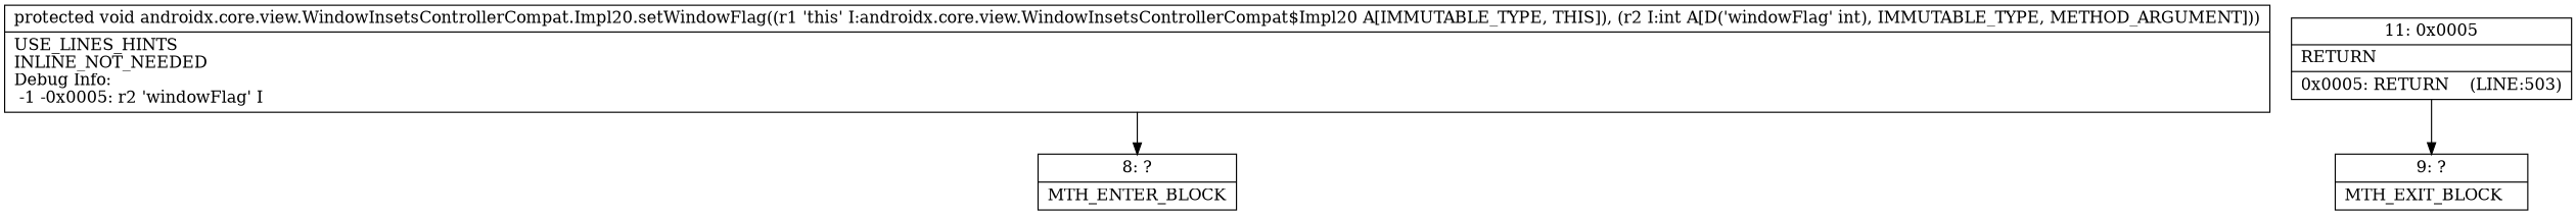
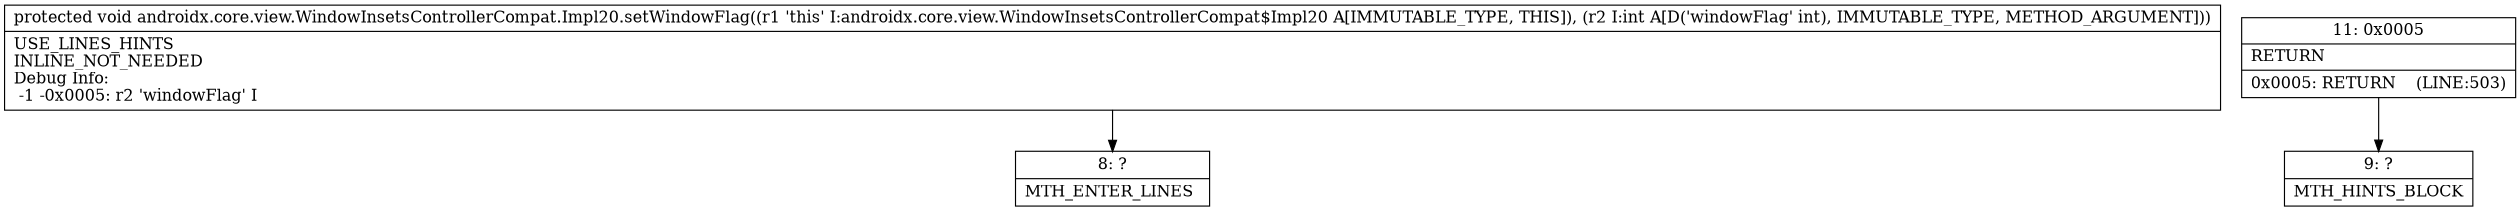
  digraph {
    node [shape=record]
-   n1 [label="{8\:\ ?|MTH_ENTER_BLOCK\l}"]
+   n1 [label="{8\:\ ?|MTH_ENTER_LINES\l}"]
    n2 [label="{11\:\ 0x0005|RETURN\l|0x0005: RETURN    (LINE:503)\l}"]
-   n3 [label="{9\:\ ?|MTH_EXIT_BLOCK\l}"]
+   n3 [label="{9\:\ ?|MTH_HINTS_BLOCK\l}"]
    n4 [label="{protected void androidx.core.view.WindowInsetsControllerCompat.Impl20.setWindowFlag((r1 'this' I:androidx.core.view.WindowInsetsControllerCompat$Impl20 A[IMMUTABLE_TYPE, THIS]), (r2 I:int A[D('windowFlag' int), IMMUTABLE_TYPE, METHOD_ARGUMENT]))  | USE_LINES_HINTS\lINLINE_NOT_NEEDED\lDebug Info:\l  \-1 \-0x0005: r2 'windowFlag' I\l}"]
    n2 -> n3
    n4 -> n1
  }
